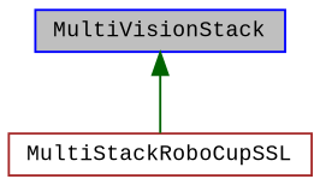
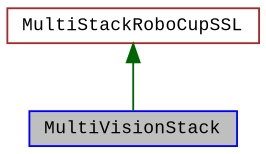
  digraph {
    fontname="Liberation Mono"
    node [fontname="Liberation Mono" fontsize=10 shape=record style=filled]
    n1 [color=blue fillcolor=grey75 fontcolor=black height=0.2 label=MultiVisionStack width=0.4]
    n2 [color=brown fillcolor=white height=0.2 label=MultiStackRoboCupSSL width=0.4]
-   n1 -> n2 [color=darkgreen dir=back fontname="Liberation Mono" fontsize=10 labelfontname=Helvetica labelfontsize=10 style=solid]
+   n2 -> n1 [color=darkgreen dir=back fontname="Liberation Mono" fontsize=10 labelfontname=Helvetica labelfontsize=10 style=solid]
  }
